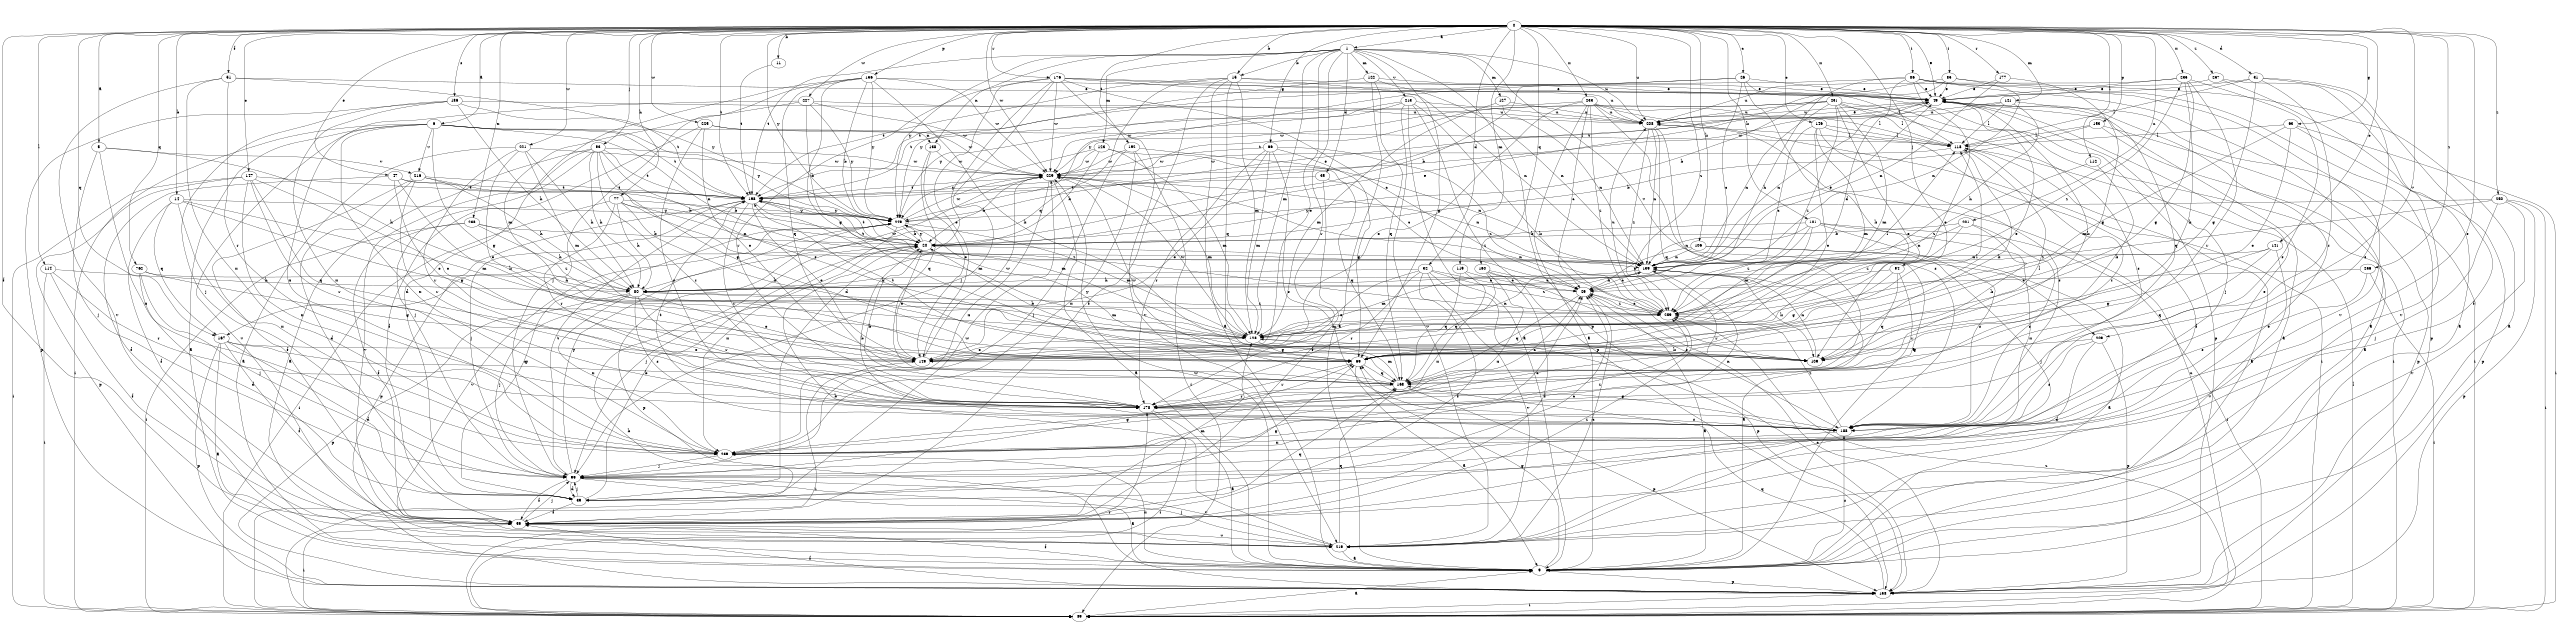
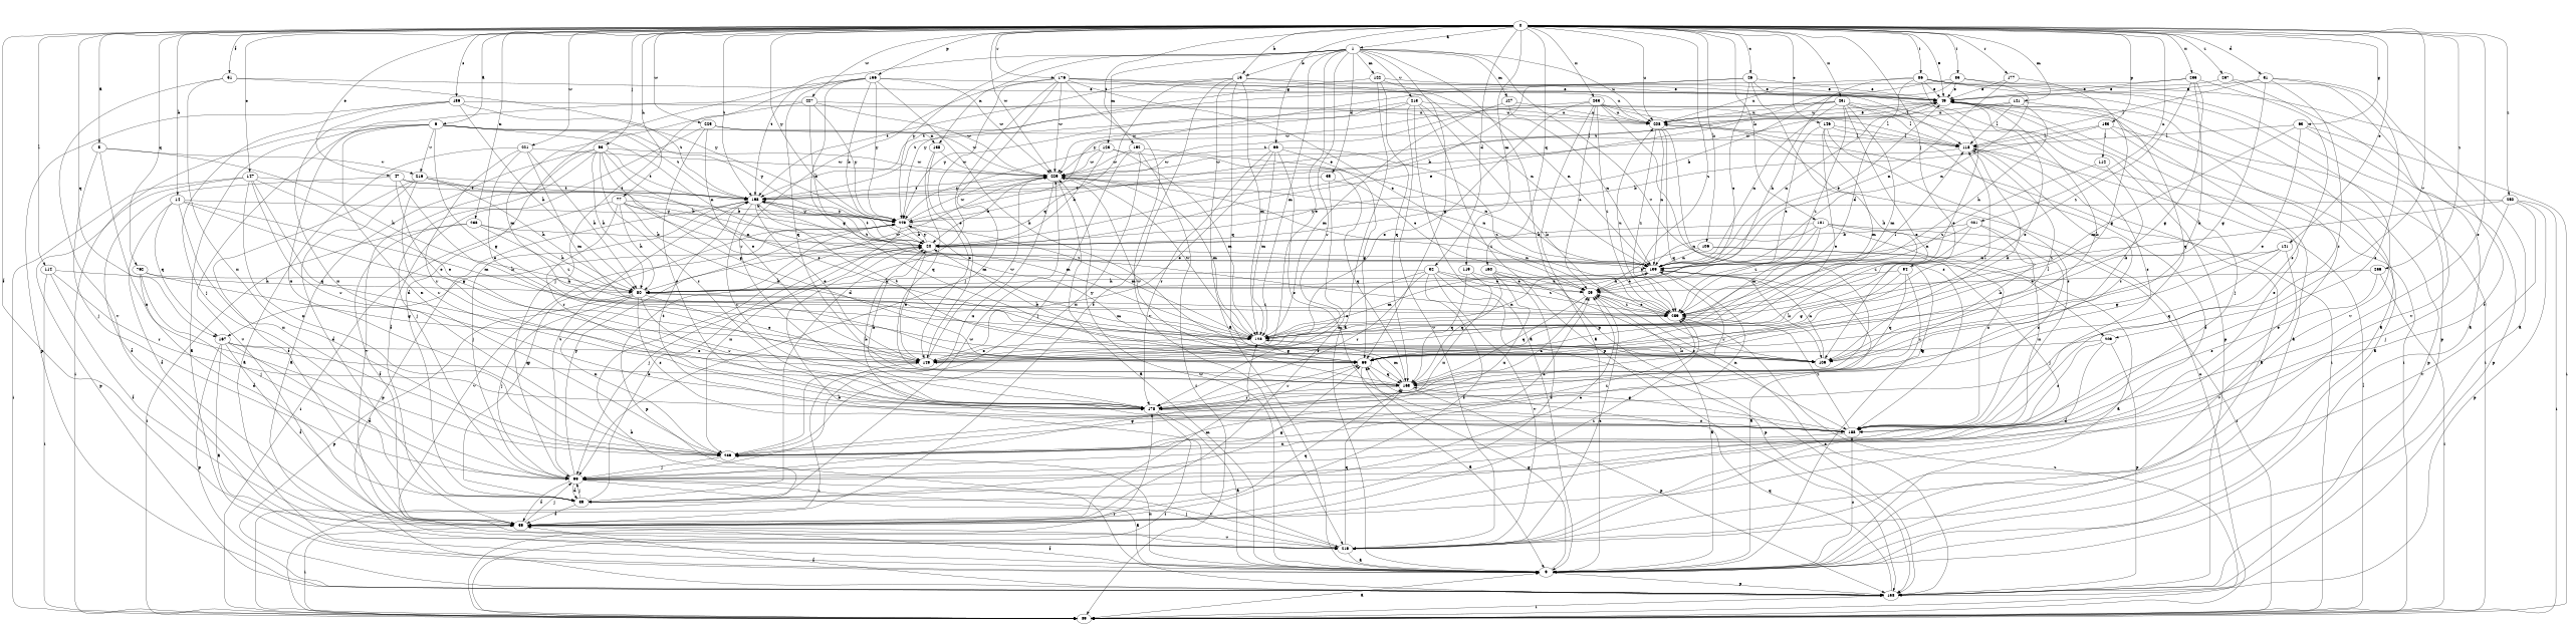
  strict digraph {
    0
    1
    5
    6
-   11
    14
    15
    26
    31
    32
    47
    49
    51
    59
    63
    66
    77
    85
    86
    93
    94
    101
    106
    112
    114
    119
    121
    141
    146
    147
    153
    156
    160
    n34 [label=762]
    167
    176
    177
    186
    188
    192
    198
    201
    208
    209
    221
    225
    227
    229
    231
    233
    235
    238
    249
    250
    256
    257
    259
    35
    69
    122
    123
    127
    128
    138
    149
    158
    178
    213
    80
    99
    216
    239
    9
    89
    139
    219
    168
    29
    109
    118
    20
    39
    0 -> 1 [label=a]
    0 -> 5 [label=a]
    0 -> 6 [label=a]
-   0 -> 11 [label=b]
    0 -> 14 [label=b]
    0 -> 15 [label=b]
    0 -> 26 [label=c]
    0 -> 31 [label=d]
    0 -> 32 [label=d]
    0 -> 47 [label=e]
    0 -> 49 [label=e]
    0 -> 51 [label=f]
    0 -> 59 [label=f]
    0 -> 63 [label=g]
    0 -> 66 [label=g]
    0 -> 77 [label=h]
    0 -> 85 [label=i]
    0 -> 86 [label=i]
    0 -> 93 [label=j]
    0 -> 94 [label=j]
    0 -> 101 [label=k]
    0 -> 106 [label=k]
-   0 -> 112 [label=l]
+   153 -> 112 [label=l]
    0 -> 114 [label=l]
    0 -> 119 [label=m]
    0 -> 121 [label=m]
    0 -> 141 [label=o]
    0 -> 146 [label=o]
    0 -> 147 [label=o]
    0 -> 153 [label=p]
    0 -> 156 [label=p]
    0 -> 160 [label=q]
    0 -> n34 [label=q]
    0 -> 167 [label=q]
    0 -> 176 [label=r]
    0 -> 177 [label=r]
    0 -> 186 [label=s]
    0 -> 188 [label=s]
    0 -> 192 [label=t]
    0 -> 198 [label=t]
    0 -> 201 [label=u]
    0 -> 208 [label=u]
    0 -> 209 [label=v]
    0 -> 221 [label=w]
    0 -> 225 [label=w]
    0 -> 227 [label=w]
    0 -> 229 [label=w]
    0 -> 231 [label=x]
    0 -> 233 [label=x]
    0 -> 235 [label=x]
    0 -> 238 [label=x]
    0 -> 249 [label=y]
    0 -> 250 [label=z]
    0 -> 256 [label=z]
    0 -> 257 [label=z]
    0 -> 259 [label=z]
    1 -> 15 [label=b]
    1 -> 198 [label=t]
    1 -> 208 [label=u]
    1 -> 209 [label=v]
    1 -> 249 [label=y]
    1 -> 35 [label=d]
    1 -> 69 [label=g]
    1 -> 122 [label=m]
    1 -> 123 [label=m]
    1 -> 127 [label=m]
    1 -> 128 [label=m]
    1 -> 138 [label=n]
    1 -> 149 [label=o]
    1 -> 158 [label=p]
    1 -> 178 [label=r]
    1 -> 213 [label=v]
    5 -> 80 [label=h]
    5 -> 99 [label=j]
    5 -> 216 [label=v]
    5 -> 239 [label=x]
    6 -> 198 [label=t]
    6 -> 249 [label=y]
    6 -> 69 [label=g]
    6 -> 138 [label=n]
    6 -> 216 [label=v]
    6 -> 239 [label=x]
    6 -> 9 [label=a]
    6 -> 89 [label=i]
    6 -> 139 [label=n]
    6 -> 219 [label=v]
-   11 -> 198 [label=t]
    14 -> 59 [label=f]
    14 -> 167 [label=q]
    14 -> 249 [label=y]
    14 -> 69 [label=g]
    14 -> 128 [label=m]
    14 -> 239 [label=x]
    15 -> 49 [label=e]
    15 -> 59 [label=f]
    15 -> 167 [label=q]
    15 -> 198 [label=t]
    15 -> 128 [label=m]
    15 -> 9 [label=a]
    15 -> 139 [label=n]
    15 -> 168 [label=q]
    26 -> 49 [label=e]
    26 -> 198 [label=t]
    26 -> 249 [label=y]
    26 -> 158 [label=p]
    26 -> 29 [label=c]
    26 -> 109 [label=k]
    31 -> 49 [label=e]
    31 -> 59 [label=f]
    31 -> 188 [label=s]
    31 -> 69 [label=g]
    31 -> 178 [label=r]
    31 -> 118 [label=l]
    32 -> 59 [label=f]
    32 -> 259 [label=z]
    32 -> 149 [label=o]
    32 -> 158 [label=p]
    32 -> 178 [label=r]
    32 -> 80 [label=h]
    32 -> 219 [label=v]
    32 -> 29 [label=c]
    47 -> 59 [label=f]
    47 -> 198 [label=t]
    47 -> 149 [label=o]
    47 -> 109 [label=k]
    47 -> 20 [label=b]
    49 -> 208 [label=u]
    49 -> 99 [label=j]
    49 -> 9 [label=a]
    49 -> 89 [label=i]
    49 -> 139 [label=n]
    49 -> 109 [label=k]
    51 -> 49 [label=e]
    51 -> 249 [label=y]
-   51 -> 178 [label=r]
    51 -> 239 [label=x]
    51 -> 219 [label=v]
    59 -> 259 [label=z]
    59 -> 128 [label=m]
    59 -> 99 [label=j]
    59 -> 89 [label=i]
    59 -> 219 [label=v]
    59 -> 168 [label=q]
    63 -> 128 [label=m]
    63 -> 149 [label=o]
    63 -> 158 [label=p]
    63 -> 89 [label=i]
    63 -> 118 [label=l]
    66 -> 188 [label=s]
    66 -> 229 [label=w]
    66 -> 259 [label=z]
    66 -> 69 [label=g]
    66 -> 128 [label=m]
    66 -> 149 [label=o]
    66 -> 178 [label=r]
    77 -> 249 [label=y]
    77 -> 128 [label=m]
    77 -> 178 [label=r]
    77 -> 80 [label=h]
    77 -> 89 [label=i]
    77 -> 139 [label=n]
    77 -> 109 [label=k]
    85 -> 49 [label=e]
    85 -> 198 [label=t]
    85 -> 9 [label=a]
    85 -> 139 [label=n]
    85 -> 20 [label=b]
    86 -> 49 [label=e]
    86 -> 259 [label=d]
    86 -> 149 [label=o]
    86 -> 158 [label=p]
    86 -> 80 [label=h]
    86 -> 9 [label=a]
    86 -> 219 [label=v]
    86 -> 20 [label=b]
    93 -> 198 [label=t]
    93 -> 229 [label=w]
    93 -> 69 [label=g]
    93 -> 178 [label=r]
    93 -> 80 [label=h]
    93 -> 99 [label=j]
    93 -> 9 [label=a]
    93 -> 219 [label=v]
    93 -> 109 [label=s]
    94 -> 69 [label=g]
    94 -> 178 [label=r]
    94 -> 80 [label=h]
    94 -> 168 [label=q]
    101 -> 188 [label=s]
    101 -> 259 [label=z]
    101 -> 128 [label=m]
    101 -> 239 [label=x]
    101 -> 89 [label=i]
    101 -> 139 [label=n]
    101 -> 20 [label=b]
    106 -> 99 [label=j]
    106 -> 9 [label=a]
    106 -> 139 [label=n]
    106 -> 29 [label=c]
    112 -> 259 [label=z]
    112 -> 109 [label=k]
    114 -> 59 [label=f]
    114 -> 178 [label=r]
    114 -> 80 [label=h]
    114 -> 89 [label=i]
    119 -> 239 [label=x]
    119 -> 168 [label=q]
    119 -> 29 [label=c]
    121 -> 208 [label=u]
    121 -> 229 [label=w]
    121 -> 80 [label=h]
    121 -> 168 [label=q]
    121 -> 118 [label=l]
    141 -> 69 [label=g]
    141 -> 139 [label=n]
    141 -> 219 [label=v]
    141 -> 168 [label=q]
    146 -> 59 [label=f]
    146 -> 188 [label=s]
    146 -> 128 [label=m]
    146 -> 149 [label=o]
    146 -> 29 [label=c]
    146 -> 118 [label=l]
    147 -> 198 [label=t]
    147 -> 149 [label=o]
    147 -> 158 [label=p]
    147 -> 178 [label=r]
    147 -> 239 [label=x]
    147 -> 89 [label=i]
    147 -> 168 [label=q]
    153 -> 158 [label=p]
    153 -> 9 [label=a]
    153 -> 118 [label=l]
    153 -> 20 [label=b]
    156 -> 49 [label=e]
    156 -> 229 [label=w]
    156 -> 249 [label=y]
    156 -> 69 [label=g]
    156 -> 99 [label=j]
    156 -> 168 [label=q]
    156 -> 109 [label=k]
    156 -> 20 [label=b]
    156 -> 39 [label=d]
    160 -> 59 [label=f]
    160 -> 188 [label=s]
    160 -> 239 [label=x]
    160 -> 168 [label=q]
    160 -> 29 [label=c]
    n34 -> 69 [label=g]
    n34 -> 80 [label=h]
    n34 -> 99 [label=j]
    n34 -> 39 [label=d]
    167 -> 59 [label=f]
    167 -> 149 [label=o]
    167 -> 158 [label=p]
    167 -> 9 [label=a]
    167 -> 168 [label=q]
    167 -> 39 [label=d]
    176 -> 49 [label=e]
    176 -> 208 [label=u]
    176 -> 229 [label=w]
    176 -> 149 [label=o]
    176 -> 178 [label=r]
    176 -> 99 [label=j]
    176 -> 219 [label=v]
    176 -> 29 [label=c]
    176 -> 118 [label=l]
    176 -> 39 [label=d]
    177 -> 49 [label=e]
    177 -> 69 [label=g]
    177 -> 139 [label=n]
    186 -> 198 [label=t]
    186 -> 208 [label=u]
    186 -> 158 [label=p]
    186 -> 80 [label=h]
    186 -> 99 [label=j]
    186 -> 239 [label=x]
    188 -> 198 [label=t]
    188 -> 259 [label=z]
    188 -> 69 [label=g]
    188 -> 239 [label=x]
    188 -> 20 [label=b]
    192 -> 229 [label=w]
    192 -> 99 [label=j]
    192 -> 239 [label=x]
    192 -> 89 [label=i]
    192 -> 139 [label=n]
    198 -> 249 [label=y]
    198 -> 259 [label=z]
    198 -> 128 [label=m]
    198 -> 149 [label=o]
    198 -> 158 [label=p]
    198 -> 178 [label=r]
    198 -> 99 [label=j]
    201 -> 188 [label=s]
    201 -> 259 [label=z]
    201 -> 139 [label=n]
    201 -> 109 [label=k]
    201 -> 20 [label=b]
    208 -> 49 [label=e]
    208 -> 259 [label=z]
    208 -> 9 [label=a]
    208 -> 139 [label=n]
    208 -> 168 [label=q]
    208 -> 118 [label=l]
    209 -> 188 [label=s]
    209 -> 69 [label=g]
    209 -> 158 [label=p]
    209 -> 39 [label=d]
    221 -> 229 [label=w]
    221 -> 128 [label=m]
    221 -> 149 [label=o]
    221 -> 178 [label=r]
    221 -> 80 [label=h]
    221 -> 9 [label=a]
    225 -> 59 [label=f]
    225 -> 188 [label=s]
    225 -> 229 [label=w]
    225 -> 149 [label=o]
    225 -> 118 [label=l]
    227 -> 208 [label=u]
    227 -> 229 [label=w]
    227 -> 249 [label=y]
    227 -> 128 [label=m]
    227 -> 239 [label=x]
    227 -> 20 [label=b]
    229 -> 198 [label=t]
    229 -> 259 [label=z]
    229 -> 128 [label=m]
    229 -> 239 [label=x]
    229 -> 9 [label=a]
    229 -> 139 [label=n]
    229 -> 20 [label=b]
    231 -> 188 [label=s]
    231 -> 198 [label=t]
    231 -> 208 [label=u]
    231 -> 229 [label=w]
    231 -> 259 [label=z]
    231 -> 128 [label=m]
    231 -> 149 [label=o]
    231 -> 89 [label=i]
    231 -> 139 [label=n]
    231 -> 118 [label=l]
    233 -> 188 [label=s]
    233 -> 198 [label=t]
    233 -> 208 [label=u]
    233 -> 259 [label=z]
    233 -> 149 [label=o]
    233 -> 9 [label=a]
    233 -> 89 [label=i]
    233 -> 29 [label=c]
    233 -> 118 [label=l]
    235 -> 49 [label=e]
    235 -> 188 [label=s]
    235 -> 208 [label=u]
    235 -> 259 [label=z]
    235 -> 69 [label=g]
-   235 -> 178 [label=r]
    235 -> 109 [label=k]
    238 -> 59 [label=f]
    238 -> 259 [label=z]
    238 -> 80 [label=h]
    238 -> 89 [label=i]
    238 -> 20 [label=b]
    249 -> 49 [label=e]
    249 -> 229 [label=w]
    249 -> 128 [label=m]
    249 -> 158 [label=p]
    249 -> 239 [label=x]
    249 -> 219 [label=v]
    249 -> 20 [label=b]
    250 -> 249 [label=y]
    250 -> 259 [label=z]
    250 -> 158 [label=p]
    250 -> 99 [label=j]
    250 -> 89 [label=i]
    250 -> 219 [label=v]
    256 -> 188 [label=s]
    256 -> 89 [label=i]
    256 -> 29 [label=c]
    257 -> 49 [label=e]
    257 -> 9 [label=a]
    257 -> 219 [label=v]
    259 -> 208 [label=u]
    259 -> 128 [label=m]
    259 -> 29 [label=c]
    259 -> 118 [label=l]
    35 -> 59 [label=f]
    35 -> 198 [label=t]
    35 -> 168 [label=q]
    69 -> 49 [label=e]
    69 -> 198 [label=t]
    69 -> 178 [label=r]
    69 -> 9 [label=a]
    69 -> 168 [label=q]
    69 -> 118 [label=l]
    69 -> 20 [label=b]
    122 -> 49 [label=e]
    122 -> 249 [label=y]
    122 -> 9 [label=a]
    122 -> 139 [label=n]
    122 -> 168 [label=q]
    123 -> 229 [label=w]
    123 -> 249 [label=y]
    123 -> 128 [label=m]
    123 -> 29 [label=c]
    123 -> 20 [label=b]
    127 -> 208 [label=u]
    127 -> 128 [label=m]
    127 -> 139 [label=n]
    128 -> 229 [label=w]
    128 -> 69 [label=g]
    128 -> 149 [label=o]
    128 -> 139 [label=n]
    128 -> 109 [label=k]
    138 -> 229 [label=w]
    138 -> 149 [label=o]
    138 -> 168 [label=q]
    149 -> 229 [label=w]
    149 -> 89 [label=i]
    158 -> 59 [label=f]
    158 -> 89 [label=i]
    158 -> 168 [label=q]
    158 -> 29 [label=c]
    178 -> 188 [label=s]
    178 -> 9 [label=a]
    178 -> 89 [label=i]
    178 -> 29 [label=c]
    178 -> 20 [label=b]
    213 -> 208 [label=u]
    213 -> 229 [label=w]
    213 -> 249 [label=y]
    213 -> 158 [label=p]
    213 -> 9 [label=a]
    213 -> 219 [label=v]
    213 -> 109 [label=k]
    80 -> 188 [label=s]
    80 -> 229 [label=w]
    80 -> 259 [label=z]
    80 -> 128 [label=m]
    80 -> 149 [label=o]
    80 -> 158 [label=p]
    80 -> 178 [label=r]
    80 -> 99 [label=j]
    80 -> 239 [label=x]
    99 -> 49 [label=e]
    99 -> 59 [label=f]
    99 -> 198 [label=t]
    99 -> 249 [label=y]
    99 -> 69 [label=g]
    99 -> 9 [label=a]
    99 -> 219 [label=v]
    99 -> 39 [label=d]
    216 -> 59 [label=f]
    216 -> 198 [label=t]
    216 -> 178 [label=r]
    216 -> 80 [label=h]
    216 -> 20 [label=b]
    216 -> 39 [label=d]
    239 -> 259 [label=z]
    239 -> 99 [label=j]
    239 -> 139 [label=n]
    239 -> 29 [label=c]
    9 -> 59 [label=f]
    9 -> 188 [label=s]
    9 -> 229 [label=w]
    9 -> 69 [label=g]
    9 -> 158 [label=p]
    9 -> 239 [label=x]
    89 -> 208 [label=u]
    89 -> 259 [label=z]
    89 -> 178 [label=r]
    89 -> 9 [label=a]
    89 -> 118 [label=l]
    89 -> 20 [label=b]
    139 -> 49 [label=e]
    139 -> 198 [label=t]
    139 -> 128 [label=m]
    139 -> 178 [label=r]
    139 -> 80 [label=h]
    139 -> 9 [label=a]
    139 -> 29 [label=c]
    139 -> 109 [label=k]
    219 -> 49 [label=e]
    219 -> 99 [label=j]
    219 -> 9 [label=a]
    219 -> 168 [label=q]
    219 -> 29 [label=c]
    219 -> 20 [label=b]
    168 -> 229 [label=w]
    168 -> 128 [label=m]
    168 -> 158 [label=p]
    168 -> 178 [label=r]
    168 -> 118 [label=l]
    29 -> 259 [label=z]
    29 -> 9 [label=a]
    29 -> 168 [label=q]
    109 -> 249 [label=y]
    109 -> 139 [label=n]
    118 -> 229 [label=w]
    118 -> 178 [label=r]
    118 -> 9 [label=a]
    118 -> 109 [label=k]
    20 -> 49 [label=e]
    20 -> 198 [label=t]
    20 -> 249 [label=y]
    20 -> 149 [label=o]
    20 -> 99 [label=j]
    20 -> 139 [label=n]
    39 -> 59 [label=f]
    39 -> 229 [label=w]
    39 -> 249 [label=y]
    39 -> 69 [label=g]
    39 -> 99 [label=j]
    39 -> 29 [label=c]
    39 -> 20 [label=b]
  }
